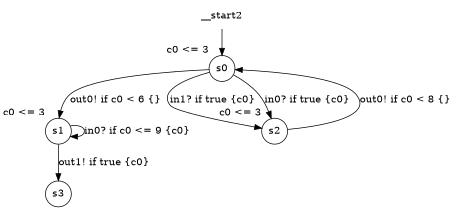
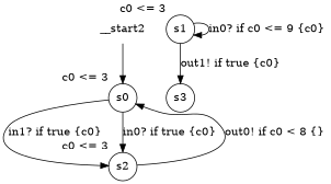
  digraph {
    node [shape=circle margin=0 xlabel="c0 <= 3"]
    n1 [label=__start2 shape=none margin="" xlabel=""]
    n2 [label=s0]
    n3 [label=s1]
    n4 [label=s2]
    n5 [label=s3 xlabel=""]
    n1 -> n2
-   n2 -> n3 [label="out0! if c0 < 6 {} "]
    n2 -> n4 [label="in1? if true {c0} "]
    n2 -> n4 [label="in0? if true {c0} "]
    n3 -> n3 [label="in0? if c0 <= 9 {c0} "]
    n3 -> n5 [label="out1! if true {c0} "]
    n4 -> n2 [label="out0! if c0 < 8 {} "]
  }
